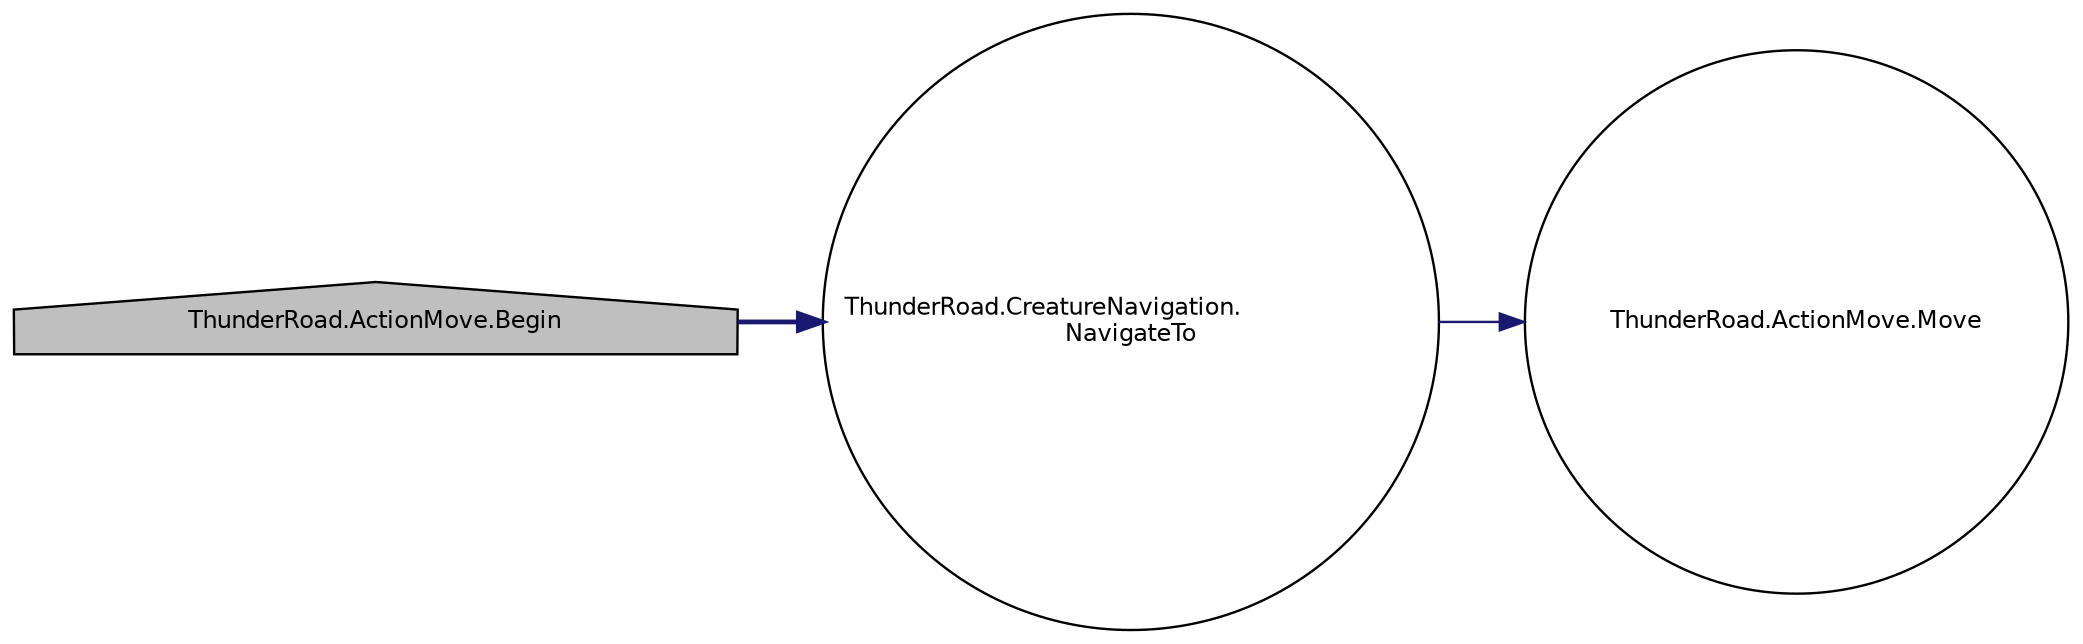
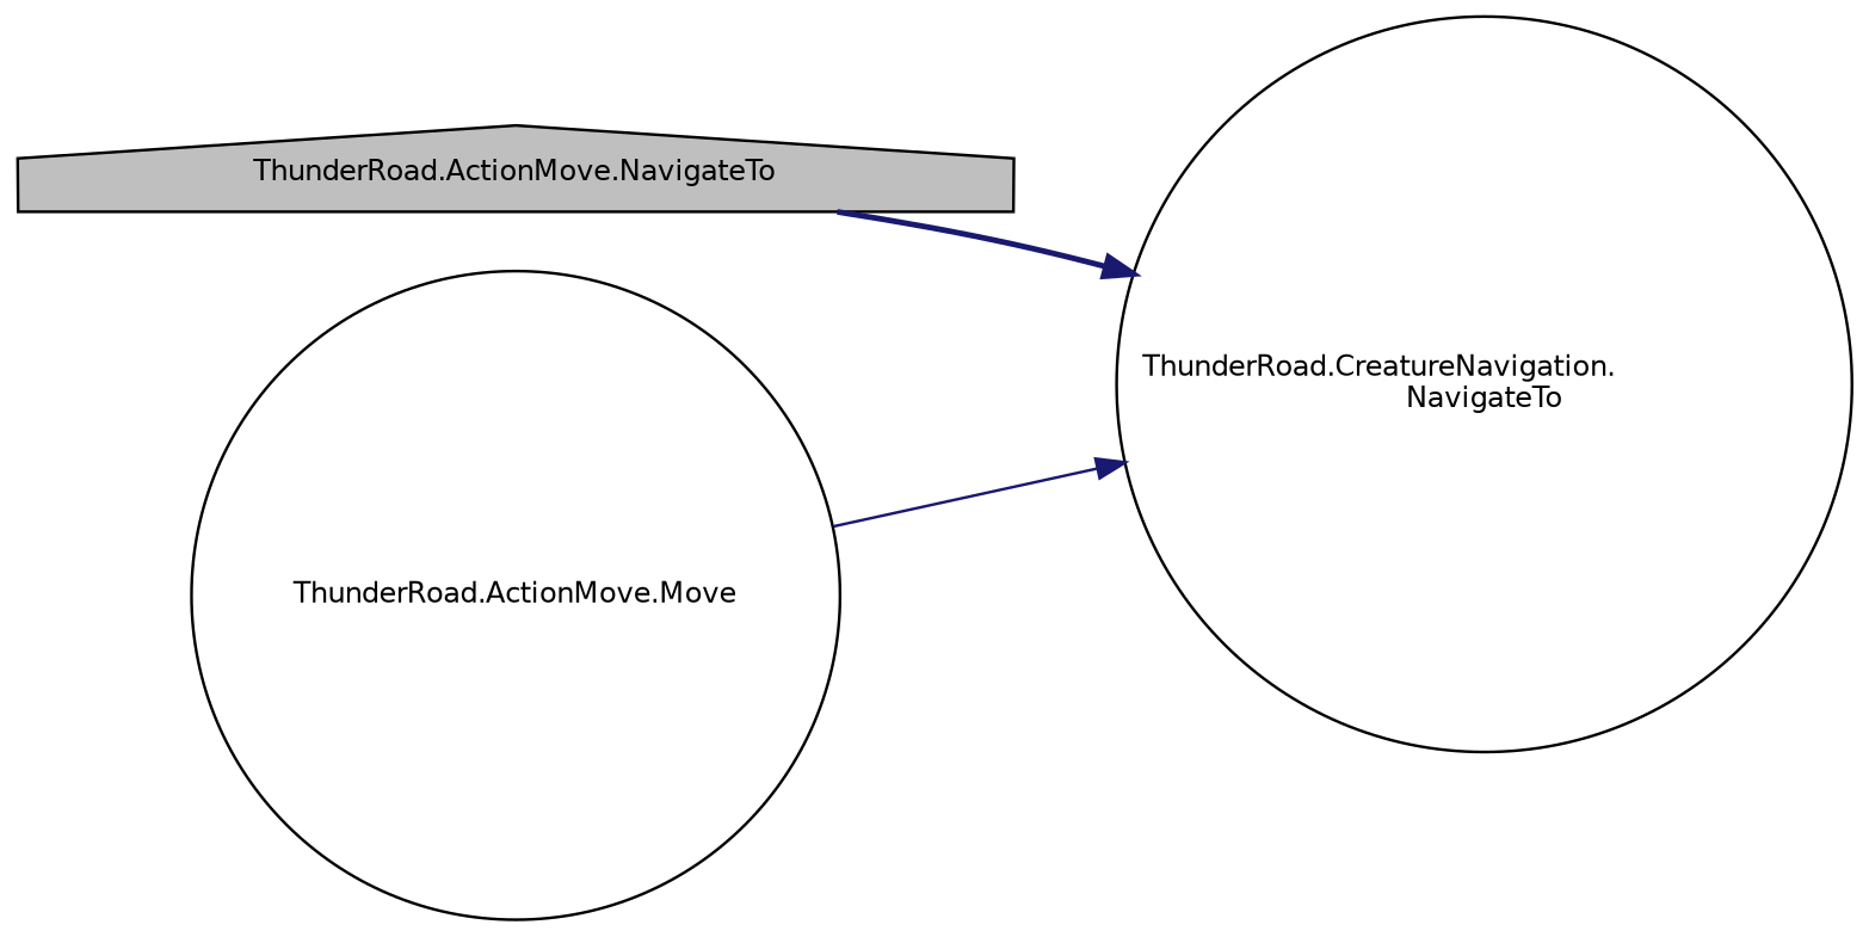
  digraph {
    rankdir=LR
    node [color=black fillcolor=white fontname=Helvetica fontsize=10 shape=circle style=filled]
    edge [color=midnightblue fontname=Helvetica fontsize=10 labelfontname=Helvetica labelfontsize=10]
-   n1 [fillcolor=grey75 fontcolor=black height=0.2 label="ThunderRoad.ActionMove.Begin" shape=house width=0.4]
+   n1 [fillcolor=grey75 fontcolor=black height=0.2 label="ThunderRoad.ActionMove.NavigateTo" shape=house width=0.4]
    n2 [height=0.2 label="ThunderRoad.CreatureNavigation.\lNavigateTo" width=0.4]
    n3 [height=0.2 label="ThunderRoad.ActionMove.Move" width=0.4]
    n1 -> n2 [style=bold]
-   n2 -> n3 [style=solid]
+   n3 -> n2 [style=solid]
  }
